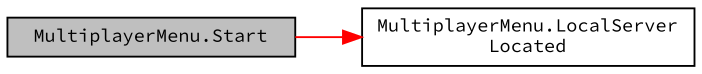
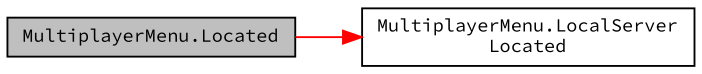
  digraph {
    rankdir=LR
    fontname="Source Code Pro"
    node [color=black fontname="Source Code Pro" fontsize=10 shape=record style=filled]
-   n1 [fillcolor=grey75 fontcolor=black height=0.2 label="MultiplayerMenu.Start" width=0.4]
+   n1 [fillcolor=grey75 fontcolor=black height=0.2 label="MultiplayerMenu.Located" width=0.4]
    n2 [fillcolor=white height=0.2 label="MultiplayerMenu.LocalServer\lLocated" width=0.4]
    n1 -> n2 [color=red fontname="Source Code Pro" fontsize=10 labelfontname=Helvetica labelfontsize=10 style=solid]
  }
